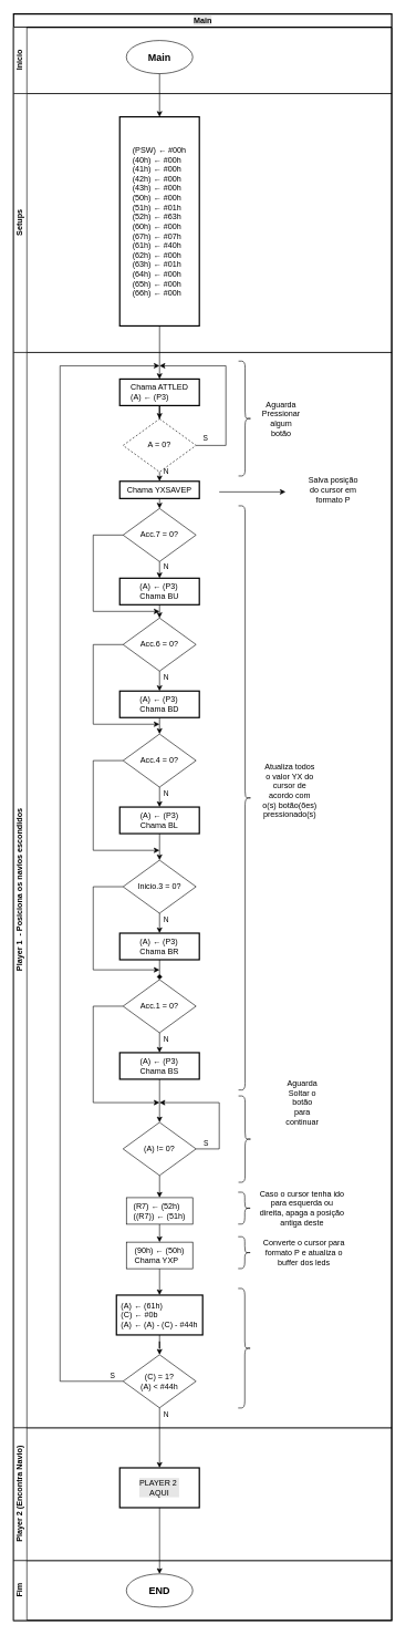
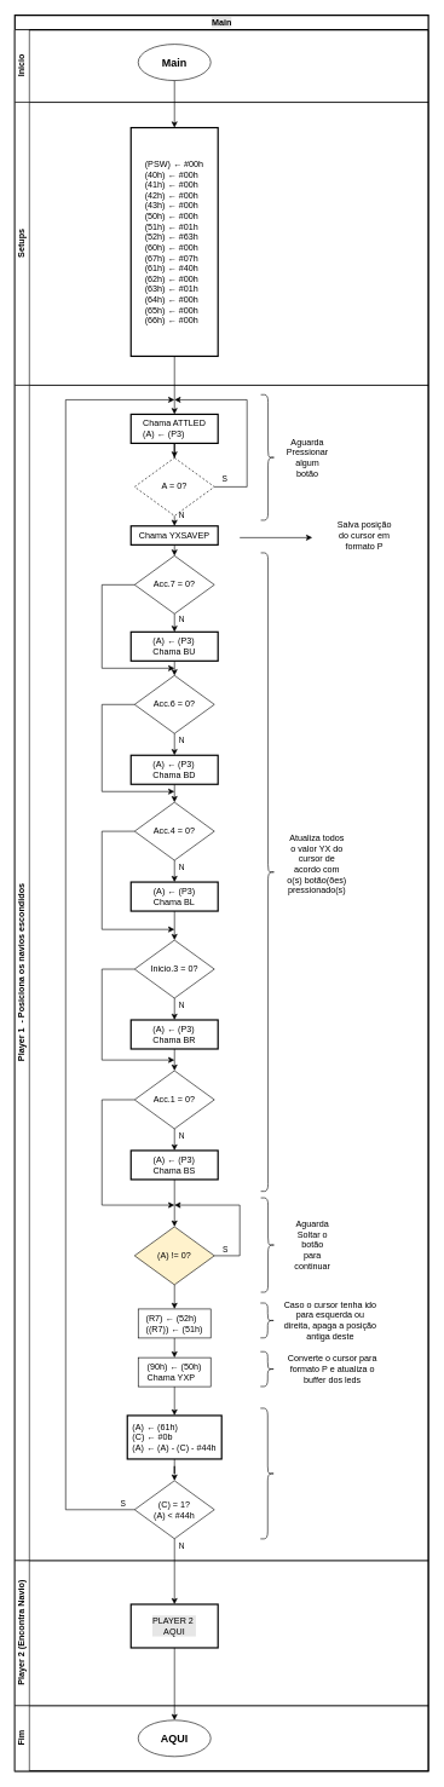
  <mxCell id="0" />
  <mxCell id="1" parent="0" />
  <mxCell id="2" value="Main" style="swimlane;html=1;childLayout=stackLayout;resizeParent=1;resizeParentMax=0;horizontal=1;startSize=20;horizontalStack=0;rounded=0;shadow=0;glass=0;comic=0;labelBackgroundColor=#E6E6E6;strokeColor=#000000;strokeWidth=2;fillColor=#ffffff;gradientColor=none;" parent="1" vertex="1"><mxGeometry x="20" y="20" width="570" height="2420" as="geometry" /></mxCell>
  <mxCell id="3" value="Inicio" style="swimlane;html=1;startSize=20;horizontal=0;" parent="2" vertex="1"><mxGeometry y="20" width="570" height="100" as="geometry" /></mxCell>
  <mxCell id="4" value="&lt;b&gt;&lt;font style=&quot;font-size: 15px&quot;&gt;Main&lt;br&gt;&lt;/font&gt;&lt;/b&gt;" style="ellipse;whiteSpace=wrap;html=1;" parent="3" vertex="1"><mxGeometry x="170" y="20" width="100" height="50" as="geometry" /></mxCell>
  <mxCell id="5" value="Setups" style="swimlane;html=1;startSize=20;horizontal=0;" parent="2" vertex="1"><mxGeometry y="120" width="570" height="390" as="geometry" /></mxCell>
  <mxCell id="6" value="&lt;div style=&quot;text-align: left&quot;&gt;&lt;span&gt;(PSW)&amp;nbsp;← #00h&lt;/span&gt;&lt;br&gt;&lt;/div&gt;&lt;div style=&quot;text-align: left&quot;&gt;&lt;span&gt;(40h) ← #00h&lt;/span&gt;&lt;/div&gt;&lt;div style=&quot;text-align: left&quot;&gt;(41h) ← #00h&lt;span&gt;&lt;br&gt;&lt;/span&gt;&lt;/div&gt;&lt;div style=&quot;text-align: left&quot;&gt;(42h) ← #00h&lt;br&gt;&lt;/div&gt;&lt;div style=&quot;text-align: left&quot;&gt;(43h) ← #00h&lt;br&gt;&lt;/div&gt;&lt;div style=&quot;text-align: left&quot;&gt;(50h) ← #00h&lt;br&gt;&lt;/div&gt;&lt;div style=&quot;text-align: left&quot;&gt;(51h) ← #01h&lt;br&gt;&lt;/div&gt;&lt;div style=&quot;text-align: left&quot;&gt;(52h) ← #63h&lt;span&gt;&lt;br&gt;&lt;/span&gt;&lt;/div&gt;&lt;div style=&quot;text-align: left&quot;&gt;(60h) ← #00h&lt;br&gt;&lt;/div&gt;&lt;div style=&quot;text-align: left&quot;&gt;(67h) ← #07h&lt;span&gt;&lt;br&gt;&lt;/span&gt;&lt;/div&gt;&lt;div style=&quot;text-align: left&quot;&gt;&lt;span style=&quot;text-align: center&quot;&gt;(61h)&amp;nbsp;← #40h&lt;/span&gt;&lt;/div&gt;&lt;div style=&quot;text-align: left&quot;&gt;(62h) ← #00h&lt;span&gt;&lt;br&gt;&lt;/span&gt;&lt;/div&gt;&lt;div style=&quot;text-align: left&quot;&gt;(63h) ← #01h&lt;br&gt;&lt;/div&gt;&lt;div style=&quot;text-align: left&quot;&gt;(64h) ← #00h&lt;br&gt;&lt;/div&gt;&lt;div style=&quot;text-align: left&quot;&gt;(65h) ← #00h&lt;br&gt;&lt;/div&gt;&lt;div style=&quot;text-align: left&quot;&gt;(66h) ← #00h&lt;br&gt;&lt;/div&gt;" style="rounded=0;whiteSpace=wrap;html=1;shadow=0;glass=0;comic=0;labelBackgroundColor=#FFFFFF;strokeColor=#000000;strokeWidth=2;fillColor=#FFFFFF;gradientColor=none;" parent="5" vertex="1"><mxGeometry x="160" y="35" width="120" height="315" as="geometry" /></mxCell>
  <mxCell id="7" value="Player 1&amp;nbsp; - Posiciona os navios escondidos&lt;br&gt;" style="swimlane;html=1;startSize=20;horizontal=0;" parent="2" vertex="1"><mxGeometry y="510" width="570" height="1620" as="geometry" /></mxCell>
  <mxCell id="8" value="&lt;div style=&quot;text-align: left&quot;&gt;Chama ATTLED&lt;/div&gt;&lt;div style=&quot;text-align: left&quot;&gt;(A)&amp;nbsp;&lt;span&gt;← (P3)&lt;/span&gt;&lt;/div&gt;" style="rounded=0;whiteSpace=wrap;html=1;shadow=0;glass=0;comic=0;labelBackgroundColor=#FFFFFF;strokeWidth=2;fillColor=#FFFFFF;" parent="7" vertex="1"><mxGeometry x="160" y="40" width="120" height="40" as="geometry" /></mxCell>
  <mxCell id="9" value="N&lt;br&gt;" style="edgeStyle=orthogonalEdgeStyle;rounded=0;orthogonalLoop=1;jettySize=auto;html=1;exitX=0.5;exitY=1;exitDx=0;exitDy=0;entryX=0.5;entryY=0;entryDx=0;entryDy=0;" parent="7" source="10" target="12" edge="1"><mxGeometry x="-0.333" y="10" relative="1" as="geometry"><mxPoint as="offset" /></mxGeometry></mxCell>
  <mxCell id="10" value="Acc.7 = 0?" style="rhombus;whiteSpace=wrap;html=1;" parent="7" vertex="1"><mxGeometry x="165" y="235" width="110" height="80" as="geometry" /></mxCell>
  <mxCell id="11" style="edgeStyle=orthogonalEdgeStyle;rounded=0;orthogonalLoop=1;jettySize=auto;html=1;exitX=0.5;exitY=1;exitDx=0;exitDy=0;entryX=0.5;entryY=0;entryDx=0;entryDy=0;" parent="7" source="12" target="13" edge="1"><mxGeometry relative="1" as="geometry" /></mxCell>
  <mxCell id="12" value="&lt;div style=&quot;text-align: left&quot;&gt;(A)&amp;nbsp;← (P3)&lt;br&gt;&lt;/div&gt;&lt;div style=&quot;text-align: left&quot;&gt;Chama BU&lt;/div&gt;" style="rounded=0;whiteSpace=wrap;html=1;shadow=0;glass=0;comic=0;labelBackgroundColor=#FFFFFF;strokeWidth=2;fillColor=#FFFFFF;" parent="7" vertex="1"><mxGeometry x="160" y="340" width="120" height="40" as="geometry" /></mxCell>
  <mxCell id="13" value="Acc.6 = 0?" style="rhombus;whiteSpace=wrap;html=1;" parent="7" vertex="1"><mxGeometry x="165" y="400" width="110" height="80" as="geometry" /></mxCell>
  <mxCell id="14" value="&lt;div style=&quot;text-align: left&quot;&gt;(A)&amp;nbsp;← (P3)&lt;br&gt;&lt;/div&gt;&lt;div style=&quot;text-align: left&quot;&gt;Chama BD&lt;/div&gt;" style="rounded=0;whiteSpace=wrap;html=1;shadow=0;glass=0;comic=0;labelBackgroundColor=#FFFFFF;strokeWidth=2;fillColor=#FFFFFF;" parent="7" vertex="1"><mxGeometry x="160" y="510" width="120" height="40" as="geometry" /></mxCell>
  <mxCell id="15" value="N&lt;br&gt;" style="edgeStyle=orthogonalEdgeStyle;rounded=0;orthogonalLoop=1;jettySize=auto;html=1;exitX=0.5;exitY=1;exitDx=0;exitDy=0;entryX=0.5;entryY=0;entryDx=0;entryDy=0;" parent="7" source="13" target="14" edge="1"><mxGeometry x="-0.333" y="10" relative="1" as="geometry"><mxPoint as="offset" /></mxGeometry></mxCell>
  <mxCell id="16" value="N" style="edgeStyle=orthogonalEdgeStyle;rounded=0;orthogonalLoop=1;jettySize=auto;html=1;exitX=0.5;exitY=1;exitDx=0;exitDy=0;entryX=0.5;entryY=0;entryDx=0;entryDy=0;" parent="7" source="17" target="32" edge="1"><mxGeometry x="-1" y="10" relative="1" as="geometry"><mxPoint as="offset" /></mxGeometry></mxCell>
  <mxCell id="17" value="A = 0?" style="rhombus;whiteSpace=wrap;html=1;dashed=1;" parent="7" vertex="1"><mxGeometry x="165" y="100" width="110" height="80" as="geometry" /></mxCell>
  <mxCell id="18" value="" style="edgeStyle=orthogonalEdgeStyle;rounded=0;orthogonalLoop=1;jettySize=auto;html=1;" parent="7" source="8" target="17" edge="1"><mxGeometry relative="1" as="geometry"><mxPoint x="260.235" y="930.0" as="sourcePoint" /><mxPoint x="260.235" y="1045.171" as="targetPoint" /></mxGeometry></mxCell>
  <mxCell id="19" value="Aguarda Pressionar algum botão" style="text;html=1;strokeColor=none;fillColor=none;align=center;verticalAlign=middle;whiteSpace=wrap;rounded=0;labelBackgroundColor=#FFFFFF;" parent="7" vertex="1"><mxGeometry x="370" y="64.5" width="67" height="70" as="geometry" /></mxCell>
  <mxCell id="20" value="" style="shape=curlyBracket;whiteSpace=wrap;html=1;rounded=1;labelBackgroundColor=#FFFFFF;fillColor=#FFFFFF;rotation=180;" parent="7" vertex="1"><mxGeometry x="339" y="13" width="20" height="173" as="geometry" /></mxCell>
  <mxCell id="21" value="" style="shape=curlyBracket;whiteSpace=wrap;html=1;rounded=1;labelBackgroundColor=#FFFFFF;fillColor=#FFFFFF;rotation=180;" parent="7" vertex="1"><mxGeometry x="339" y="231" width="20" height="880" as="geometry" /></mxCell>
  <mxCell id="22" value="Atualiza todos o valor YX do cursor de acordo com o(s) botão(ões) pressionado(s)" style="text;html=1;strokeColor=none;fillColor=none;align=center;verticalAlign=middle;whiteSpace=wrap;rounded=0;labelBackgroundColor=#FFFFFF;" parent="7" vertex="1"><mxGeometry x="373" y="602.5" width="87" height="115" as="geometry" /></mxCell>
  <mxCell id="23" style="edgeStyle=orthogonalEdgeStyle;rounded=0;orthogonalLoop=1;jettySize=auto;html=1;exitX=0.5;exitY=1;exitDx=0;exitDy=0;entryX=0.5;entryY=0;entryDx=0;entryDy=0;" parent="7" source="24" target="34" edge="1"><mxGeometry relative="1" as="geometry" /></mxCell>
- <mxCell id="24" value="(A) != 0?" style="rhombus;whiteSpace=wrap;html=1;" parent="7" vertex="1"><mxGeometry x="165" y="1159.765" width="110" height="80" as="geometry" /></mxCell>
+ <mxCell id="24" value="(A) != 0?" style="rhombus;whiteSpace=wrap;html=1;fillColor=#fff2cc;" parent="7" vertex="1"><mxGeometry x="165" y="1159.765" width="110" height="80" as="geometry" /></mxCell>
  <mxCell id="25" value="" style="shape=curlyBracket;whiteSpace=wrap;html=1;rounded=1;labelBackgroundColor=#FFFFFF;fillColor=#FFFFFF;rotation=-180;" parent="7" vertex="1"><mxGeometry x="339" y="1120" width="20" height="130" as="geometry" /></mxCell>
- <mxCell id="26" value="Aguarda Soltar o botão para continuar" style="text;html=1;strokeColor=none;fillColor=none;align=center;verticalAlign=middle;whiteSpace=wrap;rounded=0;labelBackgroundColor=#FFFFFF;" parent="7" vertex="1"><mxGeometry x="409" y="1090" width="53" height="80" as="geometry" /></mxCell>
+ <mxCell id="26" value="Aguarda Soltar o botão para continuar" style="text;html=1;strokeColor=none;fillColor=none;align=center;verticalAlign=middle;whiteSpace=wrap;rounded=0;labelBackgroundColor=#FFFFFF;" parent="7" vertex="1"><mxGeometry x="384" y="1145" width="53" height="80" as="geometry" /></mxCell>
  <mxCell id="27" value="" style="edgeStyle=orthogonalEdgeStyle;rounded=0;orthogonalLoop=1;jettySize=auto;html=1;" parent="7" source="28" target="29" edge="1"><mxGeometry relative="1" as="geometry" /></mxCell>
  <mxCell id="28" value="&lt;div style=&quot;text-align: left&quot;&gt;&lt;span&gt;(A)&amp;nbsp;← (61h)&lt;/span&gt;&lt;br&gt;&lt;/div&gt;&lt;div style=&quot;text-align: left&quot;&gt;(C)&amp;nbsp;← #0b&lt;br&gt;&lt;/div&gt;&lt;div style=&quot;text-align: left&quot;&gt;(A)&amp;nbsp;← (A) - (C) - #44h&lt;br&gt;&lt;/div&gt;" style="rounded=0;whiteSpace=wrap;html=1;shadow=0;glass=0;comic=0;labelBackgroundColor=#FFFFFF;strokeWidth=2;fillColor=#FFFFFF;" parent="7" vertex="1"><mxGeometry x="155" y="1420" width="130" height="60" as="geometry" /></mxCell>
  <mxCell id="29" value="(C) = 1?&lt;br&gt;(A) &amp;lt; #44h&lt;br&gt;" style="rhombus;whiteSpace=wrap;html=1;" parent="7" vertex="1"><mxGeometry x="165" y="1509.765" width="110" height="80" as="geometry" /></mxCell>
  <mxCell id="30" value="" style="shape=curlyBracket;whiteSpace=wrap;html=1;rounded=1;labelBackgroundColor=#FFFFFF;fillColor=#FFFFFF;rotation=-180;" parent="7" vertex="1"><mxGeometry x="338.5" y="1410" width="20" height="180" as="geometry" /></mxCell>
  <mxCell id="31" style="edgeStyle=orthogonalEdgeStyle;rounded=0;orthogonalLoop=1;jettySize=auto;html=1;exitX=0.5;exitY=1;exitDx=0;exitDy=0;entryX=0.5;entryY=0;entryDx=0;entryDy=0;" parent="7" source="32" target="10" edge="1"><mxGeometry relative="1" as="geometry" /></mxCell>
  <mxCell id="32" value="Chama YXSAVEP" style="rounded=0;whiteSpace=wrap;html=1;shadow=0;glass=0;comic=0;labelBackgroundColor=#FFFFFF;strokeWidth=2;fillColor=#FFFFFF;" parent="7" vertex="1"><mxGeometry x="160" y="194" width="120" height="26" as="geometry" /></mxCell>
  <mxCell id="33" style="edgeStyle=orthogonalEdgeStyle;rounded=0;orthogonalLoop=1;jettySize=auto;html=1;exitX=0.5;exitY=1;exitDx=0;exitDy=0;entryX=0.5;entryY=0;entryDx=0;entryDy=0;" parent="7" source="34" target="36" edge="1"><mxGeometry relative="1" as="geometry" /></mxCell>
  <mxCell id="34" value="&lt;div style=&quot;text-align: left&quot;&gt;&lt;span&gt;(R7)&amp;nbsp;&lt;/span&gt;&lt;span&gt;← (52h)&lt;/span&gt;&lt;br&gt;&lt;/div&gt;&lt;div style=&quot;text-align: left&quot;&gt;&lt;span&gt;((R7))&amp;nbsp;&lt;/span&gt;&lt;span&gt;← (51h)&lt;/span&gt;&lt;br&gt;&lt;/div&gt;" style="rounded=0;whiteSpace=wrap;html=1;" parent="7" vertex="1"><mxGeometry x="170" y="1273.2" width="100" height="40" as="geometry" /></mxCell>
  <mxCell id="35" style="edgeStyle=orthogonalEdgeStyle;rounded=0;orthogonalLoop=1;jettySize=auto;html=1;exitX=0.5;exitY=1;exitDx=0;exitDy=0;entryX=0.5;entryY=0;entryDx=0;entryDy=0;" parent="7" source="36" target="28" edge="1"><mxGeometry relative="1" as="geometry" /></mxCell>
  <mxCell id="36" value="&lt;div style=&quot;text-align: left&quot;&gt;&lt;div&gt;(90h)&amp;nbsp;← (50h)&lt;br&gt;&lt;/div&gt;&lt;div&gt;Chama YXP&lt;/div&gt;&lt;/div&gt;" style="rounded=0;whiteSpace=wrap;html=1;" parent="7" vertex="1"><mxGeometry x="170" y="1340.2" width="100" height="40" as="geometry" /></mxCell>
  <mxCell id="37" value="Caso o cursor tenha ido para esquerda ou direita, apaga a posição antiga deste" style="text;html=1;strokeColor=none;fillColor=none;align=center;verticalAlign=middle;whiteSpace=wrap;rounded=0;" parent="7" vertex="1"><mxGeometry x="370" y="1279" width="130" height="20" as="geometry" /></mxCell>
  <mxCell id="38" value="" style="shape=curlyBracket;whiteSpace=wrap;html=1;rounded=1;labelBackgroundColor=#FFFFFF;fillColor=#FFFFFF;rotation=-180;" parent="7" vertex="1"><mxGeometry x="338.5" y="1265" width="20" height="48" as="geometry" /></mxCell>
  <mxCell id="39" value="Converte o cursor para formato P e atualiza o buffer dos leds" style="text;html=1;strokeColor=none;fillColor=none;align=center;verticalAlign=middle;whiteSpace=wrap;rounded=0;" parent="7" vertex="1"><mxGeometry x="373" y="1346" width="130" height="20" as="geometry" /></mxCell>
  <mxCell id="40" value="Salva posição do cursor em formato P" style="text;html=1;strokeColor=none;fillColor=none;align=center;verticalAlign=middle;whiteSpace=wrap;rounded=0;" parent="7" vertex="1"><mxGeometry x="437" y="164" width="90" height="86" as="geometry" /></mxCell>
  <mxCell id="41" value="Player 2 (Encontra Navio)" style="swimlane;html=1;startSize=20;horizontal=0;" parent="2" vertex="1"><mxGeometry y="2130" width="570" height="200" as="geometry" /></mxCell>
  <mxCell id="42" value="PLAYER 2&amp;nbsp;&lt;br&gt;AQUI&lt;br&gt;" style="rounded=0;whiteSpace=wrap;html=1;shadow=0;glass=0;comic=0;labelBackgroundColor=#E6E6E6;strokeColor=#000000;strokeWidth=2;fillColor=#ffffff;gradientColor=none;" parent="41" vertex="1"><mxGeometry x="160" y="60.2" width="120" height="60" as="geometry" /></mxCell>
  <mxCell id="43" value="Fim&lt;br&gt;" style="swimlane;html=1;startSize=20;horizontal=0;" parent="2" vertex="1"><mxGeometry y="2330" width="570" height="90" as="geometry" /></mxCell>
- <mxCell id="44" value="&lt;b&gt;&lt;font style=&quot;font-size: 15px&quot;&gt;END&lt;br&gt;&lt;/font&gt;&lt;/b&gt;" style="ellipse;whiteSpace=wrap;html=1;" parent="43" vertex="1"><mxGeometry x="170" y="20" width="100" height="50" as="geometry" /></mxCell>
+ <mxCell id="44" value="&lt;b&gt;&lt;font style=&quot;font-size: 15px&quot;&gt;AQUI&lt;br&gt;&lt;/font&gt;&lt;/b&gt;" style="ellipse;whiteSpace=wrap;html=1;" parent="43" vertex="1"><mxGeometry x="170" y="20" width="100" height="50" as="geometry" /></mxCell>
  <mxCell id="45" value="" style="edgeStyle=orthogonalEdgeStyle;rounded=0;orthogonalLoop=1;jettySize=auto;html=1;entryX=0.5;entryY=0;entryDx=0;entryDy=0;" parent="2" source="42" target="44" edge="1"><mxGeometry relative="1" as="geometry" /></mxCell>
  <mxCell id="46" style="edgeStyle=orthogonalEdgeStyle;rounded=0;orthogonalLoop=1;jettySize=auto;html=1;exitX=0.5;exitY=1;exitDx=0;exitDy=0;entryX=0.5;entryY=0;entryDx=0;entryDy=0;" parent="2" source="4" target="6" edge="1"><mxGeometry relative="1" as="geometry" /></mxCell>
  <mxCell id="47" style="edgeStyle=orthogonalEdgeStyle;rounded=0;orthogonalLoop=1;jettySize=auto;html=1;exitX=0.5;exitY=1;exitDx=0;exitDy=0;entryX=0.5;entryY=0;entryDx=0;entryDy=0;" parent="2" source="6" target="8" edge="1"><mxGeometry relative="1" as="geometry" /></mxCell>
  <mxCell id="48" value="N" style="edgeStyle=orthogonalEdgeStyle;rounded=0;orthogonalLoop=1;jettySize=auto;html=1;exitX=0.5;exitY=1;exitDx=0;exitDy=0;entryX=0.5;entryY=0;entryDx=0;entryDy=0;" parent="2" source="29" target="42" edge="1"><mxGeometry x="-0.787" y="10" relative="1" as="geometry"><mxPoint as="offset" /></mxGeometry></mxCell>
  <mxCell id="49" value="N&lt;br&gt;" style="edgeStyle=orthogonalEdgeStyle;rounded=0;orthogonalLoop=1;jettySize=auto;html=1;exitX=0.5;exitY=1;exitDx=0;exitDy=0;entryX=0.5;entryY=0;entryDx=0;entryDy=0;" parent="1" source="51" target="53" edge="1"><mxGeometry x="-0.333" y="10" relative="1" as="geometry"><mxPoint as="offset" /></mxGeometry></mxCell>
  <mxCell id="50" style="edgeStyle=orthogonalEdgeStyle;rounded=0;orthogonalLoop=1;jettySize=auto;html=1;exitX=0;exitY=0.5;exitDx=0;exitDy=0;" parent="1" source="51" edge="1"><mxGeometry relative="1" as="geometry"><mxPoint x="240" y="1280" as="targetPoint" /><Array as="points"><mxPoint x="140" y="1145" /><mxPoint x="140" y="1280" /></Array></mxGeometry></mxCell>
  <mxCell id="51" value="Acc.4 = 0?" style="rhombus;whiteSpace=wrap;html=1;" parent="1" vertex="1"><mxGeometry x="185" y="1104.765" width="110" height="80" as="geometry" /></mxCell>
  <mxCell id="52" style="edgeStyle=orthogonalEdgeStyle;rounded=0;orthogonalLoop=1;jettySize=auto;html=1;exitX=0.5;exitY=1;exitDx=0;exitDy=0;entryX=0.5;entryY=0;entryDx=0;entryDy=0;" parent="1" source="53" target="55" edge="1"><mxGeometry relative="1" as="geometry" /></mxCell>
  <mxCell id="53" value="&lt;div style=&quot;text-align: left&quot;&gt;(A)&amp;nbsp;← (P3)&lt;br&gt;&lt;/div&gt;&lt;div style=&quot;text-align: left&quot;&gt;Chama BL&lt;/div&gt;" style="rounded=0;whiteSpace=wrap;html=1;shadow=0;glass=0;comic=0;labelBackgroundColor=#FFFFFF;strokeWidth=2;fillColor=#FFFFFF;" parent="1" vertex="1"><mxGeometry x="180" y="1214.765" width="120" height="40" as="geometry" /></mxCell>
  <mxCell id="54" style="edgeStyle=orthogonalEdgeStyle;rounded=0;orthogonalLoop=1;jettySize=auto;html=1;exitX=0;exitY=0.5;exitDx=0;exitDy=0;" parent="1" source="55" edge="1"><mxGeometry relative="1" as="geometry"><mxPoint x="240" y="1460" as="targetPoint" /><Array as="points"><mxPoint x="140" y="1335" /><mxPoint x="140" y="1460" /></Array></mxGeometry></mxCell>
  <mxCell id="55" value="Inicio.3 = 0?" style="rhombus;whiteSpace=wrap;html=1;" parent="1" vertex="1"><mxGeometry x="185" y="1294.765" width="110" height="80" as="geometry" /></mxCell>
- <mxCell id="56" style="edgeStyle=orthogonalEdgeStyle;rounded=0;orthogonalLoop=1;jettySize=auto;html=1;exitX=0.5;exitY=1;exitDx=0;exitDy=0;entryX=0.5;entryY=0;entryDx=0;entryDy=0;endArrow=diamond;" parent="1" source="57" target="61" edge="1"><mxGeometry relative="1" as="geometry" /></mxCell>
+ <mxCell id="56" style="edgeStyle=orthogonalEdgeStyle;rounded=0;orthogonalLoop=1;jettySize=auto;html=1;exitX=0.5;exitY=1;exitDx=0;exitDy=0;entryX=0.5;entryY=0;entryDx=0;entryDy=0;" parent="1" source="57" target="61" edge="1"><mxGeometry relative="1" as="geometry" /></mxCell>
  <mxCell id="57" value="&lt;div style=&quot;text-align: left&quot;&gt;(A)&amp;nbsp;← (P3)&lt;br&gt;&lt;/div&gt;&lt;div style=&quot;text-align: left&quot;&gt;Chama BR&lt;/div&gt;" style="rounded=0;whiteSpace=wrap;html=1;shadow=0;glass=0;comic=0;labelBackgroundColor=#FFFFFF;strokeWidth=2;fillColor=#FFFFFF;" parent="1" vertex="1"><mxGeometry x="180" y="1404.765" width="120" height="40" as="geometry" /></mxCell>
  <mxCell id="58" value="N&lt;br&gt;" style="edgeStyle=orthogonalEdgeStyle;rounded=0;orthogonalLoop=1;jettySize=auto;html=1;exitX=0.5;exitY=1;exitDx=0;exitDy=0;entryX=0.5;entryY=0;entryDx=0;entryDy=0;" parent="1" source="55" target="57" edge="1"><mxGeometry x="-0.333" y="10" relative="1" as="geometry"><mxPoint as="offset" /></mxGeometry></mxCell>
  <mxCell id="59" style="edgeStyle=orthogonalEdgeStyle;rounded=0;orthogonalLoop=1;jettySize=auto;html=1;exitX=0.5;exitY=1;exitDx=0;exitDy=0;entryX=0.5;entryY=0;entryDx=0;entryDy=0;" parent="1" source="14" target="51" edge="1"><mxGeometry relative="1" as="geometry" /></mxCell>
  <mxCell id="60" style="edgeStyle=orthogonalEdgeStyle;rounded=0;orthogonalLoop=1;jettySize=auto;html=1;exitX=0;exitY=0.5;exitDx=0;exitDy=0;" parent="1" source="61" edge="1"><mxGeometry relative="1" as="geometry"><mxPoint x="240" y="1660" as="targetPoint" /><Array as="points"><mxPoint x="140" y="1515" /><mxPoint x="140" y="1660" /></Array></mxGeometry></mxCell>
  <mxCell id="61" value="Acc.1 = 0?" style="rhombus;whiteSpace=wrap;html=1;" parent="1" vertex="1"><mxGeometry x="185" y="1474.765" width="110" height="80" as="geometry" /></mxCell>
  <mxCell id="62" value="" style="edgeStyle=orthogonalEdgeStyle;rounded=0;orthogonalLoop=1;jettySize=auto;html=1;" parent="1" source="63" target="24" edge="1"><mxGeometry relative="1" as="geometry" /></mxCell>
  <mxCell id="63" value="&lt;div style=&quot;text-align: left&quot;&gt;(A)&amp;nbsp;← (P3)&lt;br&gt;&lt;/div&gt;&lt;div style=&quot;text-align: left&quot;&gt;Chama BS&lt;/div&gt;" style="rounded=0;whiteSpace=wrap;html=1;shadow=0;glass=0;comic=0;labelBackgroundColor=#FFFFFF;strokeWidth=2;fillColor=#FFFFFF;" parent="1" vertex="1"><mxGeometry x="180" y="1584.765" width="120" height="40" as="geometry" /></mxCell>
  <mxCell id="64" value="N&lt;br&gt;" style="edgeStyle=orthogonalEdgeStyle;rounded=0;orthogonalLoop=1;jettySize=auto;html=1;exitX=0.5;exitY=1;exitDx=0;exitDy=0;entryX=0.5;entryY=0;entryDx=0;entryDy=0;" parent="1" source="61" target="63" edge="1"><mxGeometry x="-0.333" y="10" relative="1" as="geometry"><mxPoint as="offset" /></mxGeometry></mxCell>
  <mxCell id="65" value="S" style="edgeStyle=orthogonalEdgeStyle;rounded=0;orthogonalLoop=1;jettySize=auto;html=1;exitX=1;exitY=0.5;exitDx=0;exitDy=0;" parent="1" source="17" edge="1"><mxGeometry x="-0.891" y="10" relative="1" as="geometry"><mxPoint x="240" y="550" as="targetPoint" /><Array as="points"><mxPoint x="340" y="670" /><mxPoint x="340" y="550" /></Array><mxPoint as="offset" /></mxGeometry></mxCell>
  <mxCell id="66" value="S" style="edgeStyle=orthogonalEdgeStyle;rounded=0;orthogonalLoop=1;jettySize=auto;html=1;exitX=1;exitY=0.5;exitDx=0;exitDy=0;" parent="1" source="24" edge="1"><mxGeometry x="-0.544" y="20" relative="1" as="geometry"><mxPoint x="240" y="1660" as="targetPoint" /><Array as="points"><mxPoint x="330" y="1730" /><mxPoint x="330" y="1660" /></Array><mxPoint as="offset" /></mxGeometry></mxCell>
  <mxCell id="67" value="S" style="edgeStyle=orthogonalEdgeStyle;rounded=0;orthogonalLoop=1;jettySize=auto;html=1;exitX=0;exitY=0.5;exitDx=0;exitDy=0;" parent="1" source="29" edge="1"><mxGeometry x="-0.982" y="-9" relative="1" as="geometry"><mxPoint x="240" y="550" as="targetPoint" /><Array as="points"><mxPoint x="90" y="2080" /><mxPoint x="90" y="550" /></Array><mxPoint as="offset" /></mxGeometry></mxCell>
  <mxCell id="68" style="edgeStyle=orthogonalEdgeStyle;rounded=0;orthogonalLoop=1;jettySize=auto;html=1;exitX=0;exitY=0.5;exitDx=0;exitDy=0;" parent="1" source="13" edge="1"><mxGeometry relative="1" as="geometry"><mxPoint x="240" y="1090" as="targetPoint" /><Array as="points"><mxPoint x="140" y="970" /><mxPoint x="140" y="1090" /></Array></mxGeometry></mxCell>
  <mxCell id="69" value="" style="shape=curlyBracket;whiteSpace=wrap;html=1;rounded=1;labelBackgroundColor=#FFFFFF;fillColor=#FFFFFF;rotation=-180;" parent="1" vertex="1"><mxGeometry x="358.5" y="1862" width="20" height="48" as="geometry" /></mxCell>
  <mxCell id="70" value="" style="endArrow=classic;html=1;" parent="1" edge="1"><mxGeometry width="50" height="50" relative="1" as="geometry"><mxPoint x="330" y="740" as="sourcePoint" /><mxPoint x="430" y="740" as="targetPoint" /></mxGeometry></mxCell>
  <mxCell id="71" style="edgeStyle=orthogonalEdgeStyle;rounded=0;orthogonalLoop=1;jettySize=auto;html=1;exitX=0;exitY=0.5;exitDx=0;exitDy=0;" parent="1" source="10" edge="1"><mxGeometry relative="1" as="geometry"><mxPoint x="240" y="920" as="targetPoint" /><Array as="points"><mxPoint x="140" y="805" /><mxPoint x="140" y="920" /></Array></mxGeometry></mxCell>
